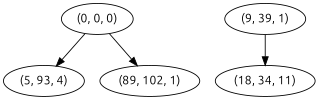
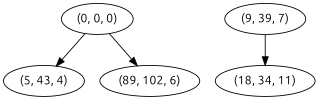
  digraph {
    fontname=Ubuntu
    node [fontname=Ubuntu]
    edge [fontname=Ubuntu]
    "(0, 0, 0)"
-   "(5, 43, 4)" [label="(5, 93, 4)"]
-   "(89, 102, 6)" [label="(89, 102, 1)"]
-   "(9, 39, 7)" [label="(9, 39, 1)"]
+   "(5, 43, 4)"
+   "(89, 102, 6)"
+   "(9, 39, 7)"
    "(18, 34, 11)"
    "(0, 0, 0)" -> "(5, 43, 4)"
    "(0, 0, 0)" -> "(89, 102, 6)"
    "(9, 39, 7)" -> "(18, 34, 11)"
  }
